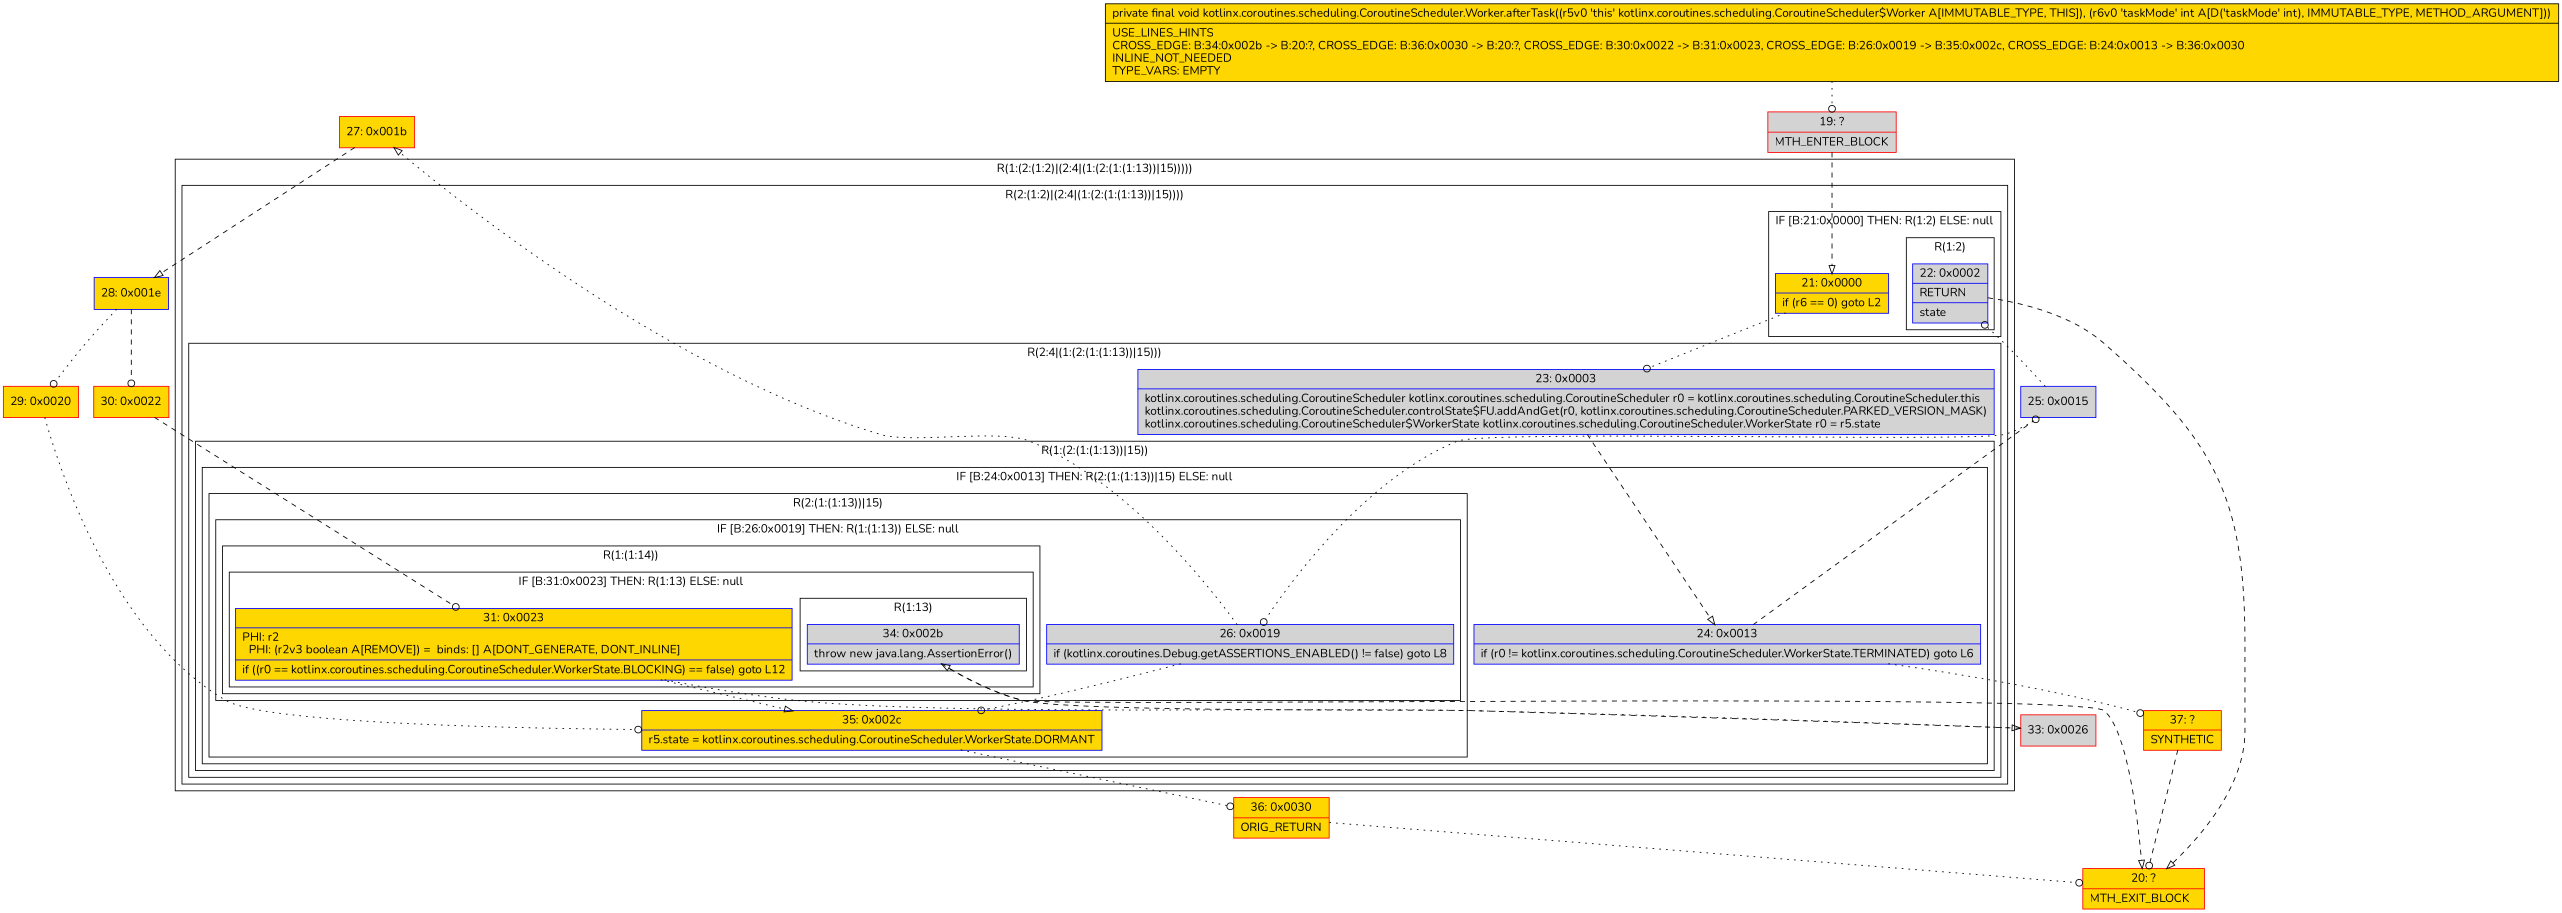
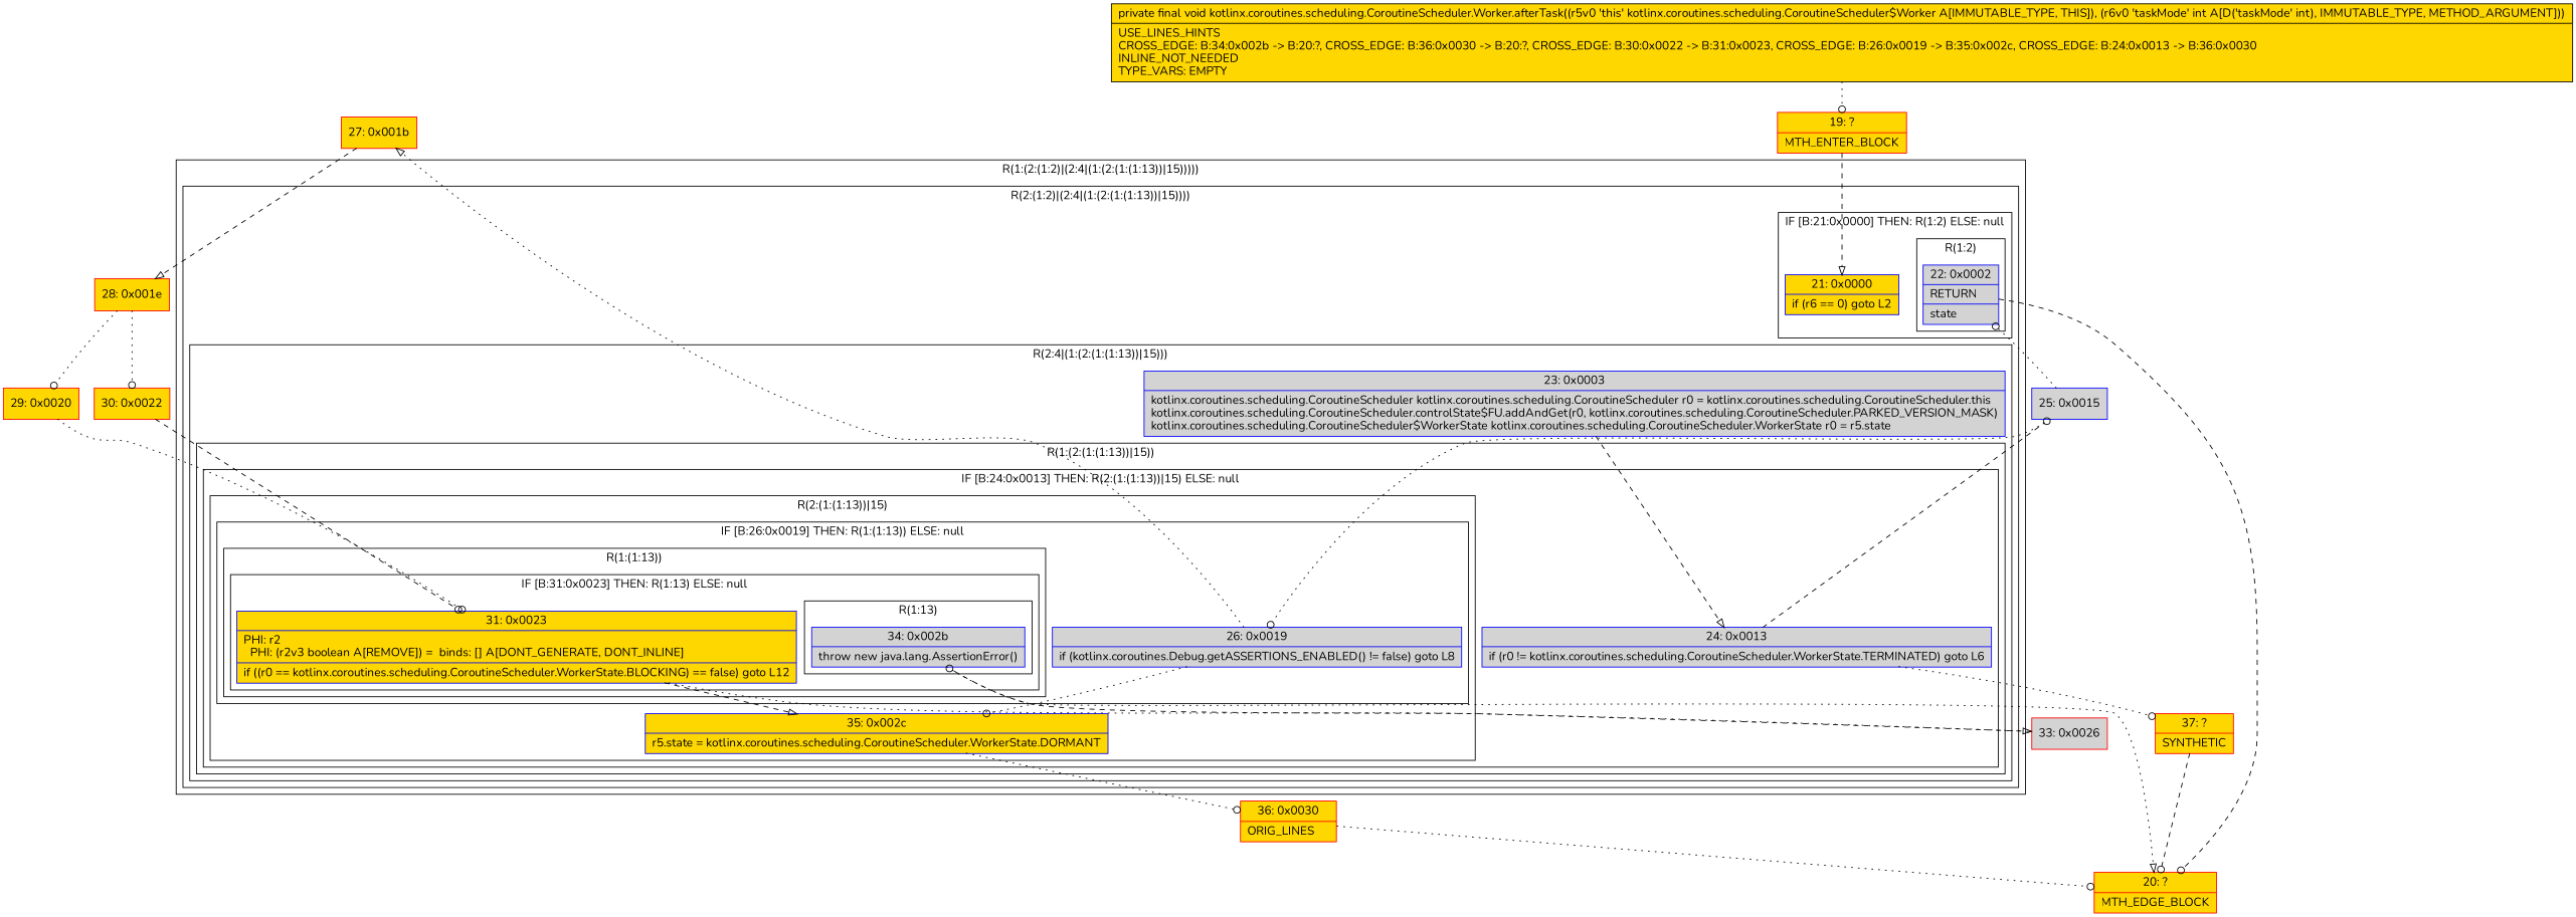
  digraph {
    fontname=Nunito
    node [color=blue fillcolor=gold fontname=Nunito shape=record style=filled]
    edge [arrowhead=odot fontname=Nunito style=dotted]
    n1 [fillcolor=lightgrey label="{22\:\ 0x0002|RETURN\l|state\l}"]
    n2 [label="{21\:\ 0x0000|if (r6 == 0) goto L2\l}"]
    n3 [fillcolor=lightgrey label="{34\:\ 0x002b|throw new java.lang.AssertionError()\l}"]
    n4 [label="{31\:\ 0x0023|PHI: r2 \l  PHI: (r2v3 boolean A[REMOVE]) =  binds: [] A[DONT_GENERATE, DONT_INLINE]\l|if ((r0 == kotlinx.coroutines.scheduling.CoroutineScheduler.WorkerState.BLOCKING) == false) goto L12\l}"]
    n5 [fillcolor=lightgrey label="{26\:\ 0x0019|if (kotlinx.coroutines.Debug.getASSERTIONS_ENABLED() != false) goto L8\l}"]
    n6 [label="{35\:\ 0x002c|r5.state = kotlinx.coroutines.scheduling.CoroutineScheduler.WorkerState.DORMANT\l}"]
    n7 [fillcolor=lightgrey label="{24\:\ 0x0013|if (r0 != kotlinx.coroutines.scheduling.CoroutineScheduler.WorkerState.TERMINATED) goto L6\l}"]
    n8 [fillcolor=lightgrey label="{23\:\ 0x0003|kotlinx.coroutines.scheduling.CoroutineScheduler kotlinx.coroutines.scheduling.CoroutineScheduler r0 = kotlinx.coroutines.scheduling.CoroutineScheduler.this\lkotlinx.coroutines.scheduling.CoroutineScheduler.controlState$FU.addAndGet(r0, kotlinx.coroutines.scheduling.CoroutineScheduler.PARKED_VERSION_MASK)\lkotlinx.coroutines.scheduling.CoroutineScheduler$WorkerState kotlinx.coroutines.scheduling.CoroutineScheduler.WorkerState r0 = r5.state\l}"]
-   n9 [color=red label="{20\:\ ?|MTH_EXIT_BLOCK\l}"]
+   n9 [color=red label="{20\:\ ?|MTH_EDGE_BLOCK\l}"]
    n10 [color=red fillcolor=lightgrey label="{33\:\ 0x0026}"]
    n11 [color=red label="{27\:\ 0x001b}"]
-   n12 [color=red label="{36\:\ 0x0030|ORIG_RETURN\l}"]
+   n12 [color=red label="{36\:\ 0x0030|ORIG_LINES\l}"]
    n13 [fillcolor=lightgrey label="{25\:\ 0x0015}"]
    n14 [color=red label="{37\:\ ?|SYNTHETIC\l}"]
-   n15 [label="{28\:\ 0x001e}"]
-   n16 [color=red fillcolor=lightgrey label="{19\:\ ?|MTH_ENTER_BLOCK\l}"]
+   n15 [color=red label="{28\:\ 0x001e}"]
+   n16 [color=red label="{19\:\ ?|MTH_ENTER_BLOCK\l}"]
    n17 [color=red label="{29\:\ 0x0020}"]
    n18 [color=red label="{30\:\ 0x0022}"]
    n19 [label="{private final void kotlinx.coroutines.scheduling.CoroutineScheduler.Worker.afterTask((r5v0 'this' kotlinx.coroutines.scheduling.CoroutineScheduler$Worker A[IMMUTABLE_TYPE, THIS]), (r6v0 'taskMode' int A[D('taskMode' int), IMMUTABLE_TYPE, METHOD_ARGUMENT]))  | USE_LINES_HINTS\lCROSS_EDGE: B:34:0x002b \-\> B:20:?, CROSS_EDGE: B:36:0x0030 \-\> B:20:?, CROSS_EDGE: B:30:0x0022 \-\> B:31:0x0023, CROSS_EDGE: B:26:0x0019 \-\> B:35:0x002c, CROSS_EDGE: B:24:0x0013 \-\> B:36:0x0030\lINLINE_NOT_NEEDED\lTYPE_VARS: EMPTY\l}" color=""]
    subgraph cluster_1 {
      label="R(1:(2:(1:2)|(2:4|(1:(2:(1:(1:13))|15)))))"
      subgraph cluster_2 {
        label="R(2:(1:2)|(2:4|(1:(2:(1:(1:13))|15))))"
        subgraph cluster_3 {
          label="IF [B:21:0x0000] THEN: R(1:2) ELSE: null"
          n2
          subgraph cluster_4 {
            label="R(1:2)"
            n1
          }
        }
        subgraph cluster_5 {
          label="R(2:4|(1:(2:(1:(1:13))|15)))"
          n8
          subgraph cluster_6 {
            label="R(1:(2:(1:(1:13))|15))"
            subgraph cluster_7 {
              label="IF [B:24:0x0013] THEN: R(2:(1:(1:13))|15) ELSE: null"
              n7
              subgraph cluster_8 {
                label="R(2:(1:(1:13))|15)"
                n6
                subgraph cluster_9 {
                  label="IF [B:26:0x0019] THEN: R(1:(1:13)) ELSE: null"
                  n5
                  subgraph cluster_10 {
-                   label="R(1:(1:14))"
+                   label="R(1:(1:13))"
                    subgraph cluster_11 {
                      label="IF [B:31:0x0023] THEN: R(1:13) ELSE: null"
                      n4
                      subgraph cluster_12 {
                        label="R(1:13)"
                        n3
                      }
                    }
                  }
                }
              }
            }
          }
        }
      }
    }
-   n1 -> n9 [arrowhead=onormal style=dashed]
-   n2 -> n8
-   n3 -> n9 [arrowhead=onormal style=dashed]
-   n4 -> n6 [arrowhead=onormal]
+   n1 -> n9 [style=dashed]
+   n3 -> n9 [arrowhead=onormal]
+   n4 -> n6 [arrowhead=onormal style=dashed]
    n4 -> n10 [arrowhead=onormal]
    n5 -> n6
    n5 -> n11 [arrowhead=onormal]
    n6 -> n12
    n7 -> n13 [style=dashed]
    n7 -> n14
    n8 -> n7 [arrowhead=onormal style=dashed]
-   n10 -> n3 [arrowhead=onormal style=dashed]
+   n10 -> n3 [style=dashed]
    n11 -> n15 [arrowhead=onormal style=dashed]
    n12 -> n9
    n13 -> n1
    n13 -> n5
    n14 -> n9 [style=dashed]
    n15 -> n17
-   n15 -> n18 [style=dashed]
+   n15 -> n18
    n16 -> n2 [arrowhead=onormal style=dashed]
-   n17 -> n6
+   n17 -> n4
    n18 -> n4 [style=dashed]
    n19 -> n16
  }
